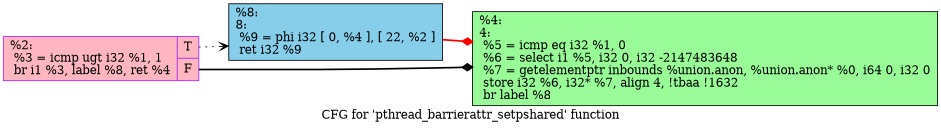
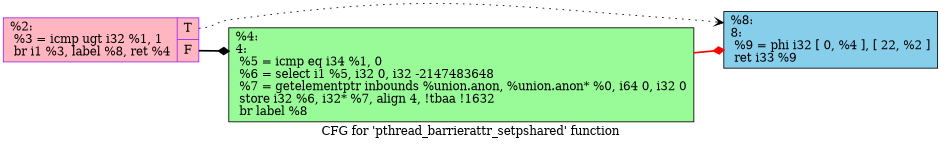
  digraph {
    label="CFG for 'pthread_barrierattr_setpshared' function"
    rankdir=LR
    node [color=black shape=record style=filled]
    edge [arrowhead=diamond color=black style=bold]
    n1 [color=purple fillcolor=lightpink label="{%2:\l  %3 = icmp ugt i32 %1, 1\l  br i1 %3, label %8, ret %4\l|{<s0>T|<s1>F}}"]
-   n2 [fillcolor=skyblue label="{%8:\l8:                                                \l  %9 = phi i32 [ 0, %4 ], [ 22, %2 ]\l  ret i32 %9\l}"]
-   n3 [fillcolor=palegreen label="{%4:\l4:                                                \l  %5 = icmp eq i32 %1, 0\l  %6 = select i1 %5, i32 0, i32 -2147483648\l  %7 = getelementptr inbounds %union.anon, %union.anon* %0, i64 0, i32 0\l  store i32 %6, i32* %7, align 4, !tbaa !1632\l  br label %8\l}"]
+   n2 [fillcolor=skyblue label="{%8:\l8:                                                \l  %9 = phi i32 [ 0, %4 ], [ 22, %2 ]\l  ret i33 %9\l}"]
+   n3 [fillcolor=palegreen label="{%4:\l4:                                                \l  %5 = icmp eq i34 %1, 0\l  %6 = select i1 %5, i32 0, i32 -2147483648\l  %7 = getelementptr inbounds %union.anon, %union.anon* %0, i64 0, i32 0\l  store i32 %6, i32* %7, align 4, !tbaa !1632\l  br label %8\l}"]
    n1 -> n2 [arrowhead=vee style=dotted tailport=s0]
    n1 -> n3 [tailport=s1]
-   n2 -> n3 [color=red]
+   n3 -> n2 [color=red]
  }
